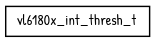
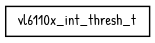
  digraph {
    rankdir=LR
    fontname="Patrick Hand"
-   n1 [color=black fillcolor=white fontname="Patrick Hand" fontsize=10 height=0.2 label=vl6180x_int_thresh_t shape=record style=filled width=0.4]
+   n1 [color=black fillcolor=white fontname="Patrick Hand" fontsize=10 height=0.2 label=vl6110x_int_thresh_t shape=record style=filled width=0.4]
  }
